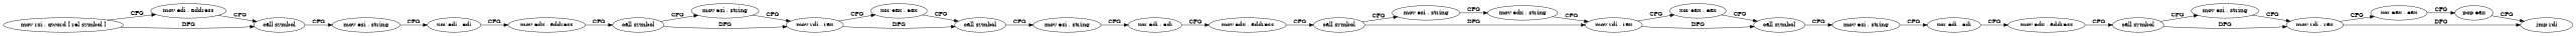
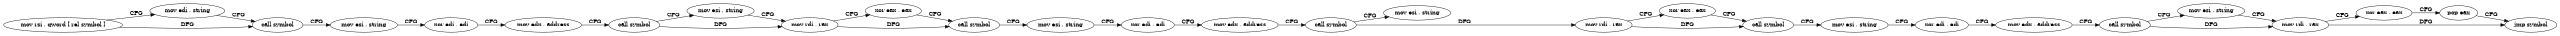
  digraph {
    rankdir=LR
    n1 [label="mov rsi , qword [ rel symbol ]"]
-   n2 [label="mov edi , address"]
+   n2 [label="mov edi , string"]
    n3 [label="call symbol"]
    n4 [label="mov esi , string"]
    n5 [label="xor edi , edi"]
    n6 [label="mov edx , address"]
    n7 [label="call symbol"]
    n8 [label="mov esi , string"]
    n9 [label="mov rdi , rax"]
    n10 [label="xor eax , eax"]
    n11 [label="call symbol"]
    n12 [label="mov esi , string"]
    n13 [label="xor edi , edi"]
    n14 [label="mov edx , address"]
    n15 [label="call symbol"]
    n16 [label="mov esi , string"]
    n17 [label="mov rdi , rax"]
-   n18 [label="mov edx , string"]
    n19 [label="xor eax , eax"]
    n20 [label="call symbol"]
    n21 [label="mov esi , string"]
    n22 [label="xor edi , edi"]
    n23 [label="mov edx , address"]
    n24 [label="call symbol"]
    n25 [label="mov esi , string"]
    n26 [label="mov rdi , rax"]
    n27 [label="xor eax , eax"]
-   n28 [label="jmp rdi"]
+   n28 [label="jmp symbol"]
    n29 [label="pop eax"]
    n1 -> n2 [label=CFG]
    n1 -> n3 [label=DFG]
    n2 -> n3 [label=CFG]
    n3 -> n4 [label=CFG]
    n4 -> n5 [label=CFG]
    n5 -> n6 [label=CFG]
    n6 -> n7 [label=CFG]
    n7 -> n8 [label=CFG]
    n7 -> n9 [label=DFG]
    n8 -> n9 [label=CFG]
    n9 -> n10 [label=CFG]
    n9 -> n11 [label=DFG]
    n10 -> n11 [label=CFG]
    n11 -> n12 [label=CFG]
    n12 -> n13 [label=CFG]
    n13 -> n14 [label=CFG]
    n14 -> n15 [label=CFG]
    n15 -> n16 [label=CFG]
    n15 -> n17 [label=DFG]
-   n16 -> n18 [label=CFG]
    n17 -> n19 [label=CFG]
    n17 -> n20 [label=DFG]
-   n18 -> n17 [label=CFG]
    n19 -> n20 [label=CFG]
    n20 -> n21 [label=CFG]
    n21 -> n22 [label=CFG]
    n22 -> n23 [label=CFG]
    n23 -> n24 [label=CFG]
    n24 -> n25 [label=CFG]
    n24 -> n26 [label=DFG]
    n25 -> n26 [label=CFG]
    n26 -> n27 [label=CFG]
    n26 -> n28 [label=DFG]
    n27 -> n29 [label=CFG]
    n29 -> n28 [label=CFG]
  }
